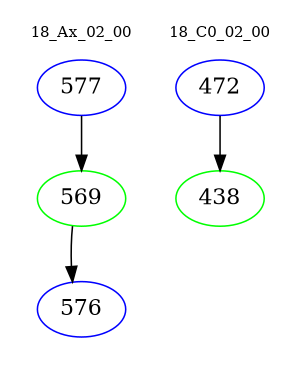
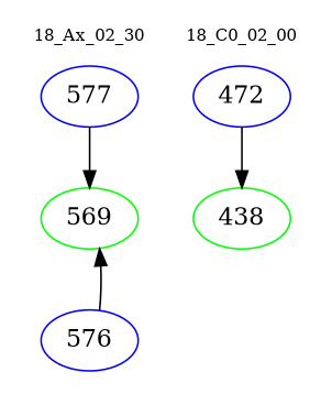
  digraph {
    node [color=blue]
    edge [color=black]
    n1 [label=577]
    n2 [color=green label=569]
    n3 [label=576]
    n4 [label=472]
    n5 [color=green label=438]
    subgraph cluster_1 {
      color=white
      fontsize=10
-     label="18_Ax_02_00"
+     label="18_Ax_02_30"
      n1
      n2
      n3
    }
    subgraph cluster_2 {
      color=white
      fontsize=10
      label="18_C0_02_00"
      n4
      n5
    }
    n1 -> n2
-   n2 -> n3
+   n3 -> n2
    n4 -> n5
  }
